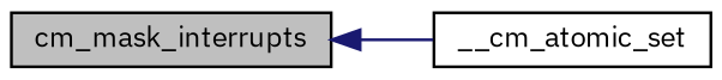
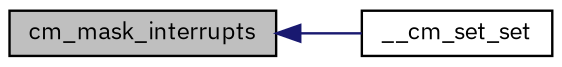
  digraph {
    rankdir=LR
    fontname="IBM Plex Sans"
    node [color=black fontname="IBM Plex Sans" fontsize=10 shape=record style=filled]
    n1 [fillcolor=grey75 fontcolor=black height=0.2 label=cm_mask_interrupts width=0.4]
-   n2 [fillcolor=white height=0.2 label=__cm_atomic_set width=0.4]
+   n2 [fillcolor=white height=0.2 label=__cm_set_set width=0.4]
    n1 -> n2 [color=midnightblue dir=back fontname="IBM Plex Sans" fontsize=10 labelfontname=Helvetica labelfontsize=10 style=solid]
  }
